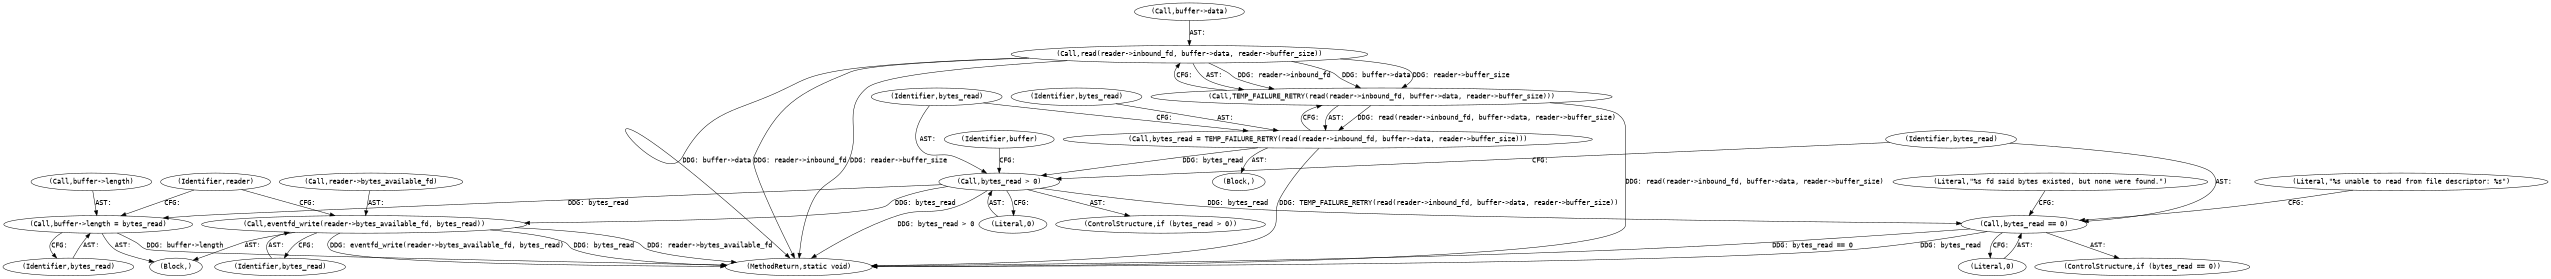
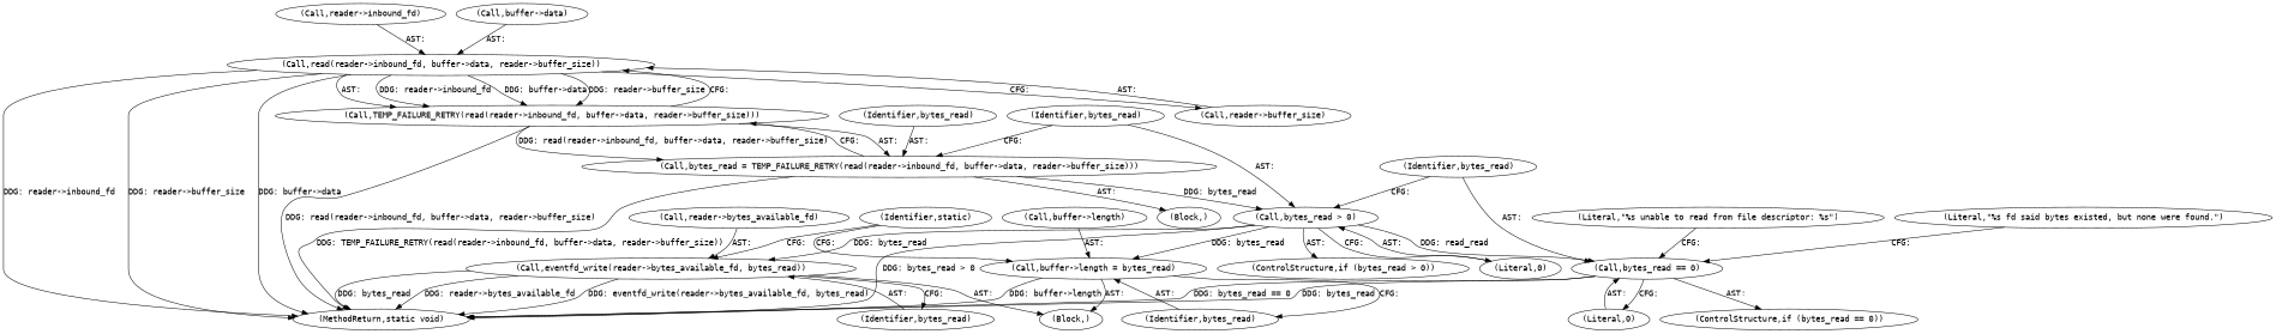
  digraph {
    fontname="DejaVu Sans Mono"
    node [fontname="DejaVu Sans Mono"]
    edge [fontname="DejaVu Sans Mono"]
    n1 [label="(Call,read(reader->inbound_fd, buffer->data, reader->buffer_size))"]
    n2 [label="(Call,TEMP_FAILURE_RETRY(read(reader->inbound_fd, buffer->data, reader->buffer_size)))"]
    n3 [label="(MethodReturn,static void)"]
+   n4 [label="(Call,reader->buffer_size)"]
    n5 [label="(Call,bytes_read = TEMP_FAILURE_RETRY(read(reader->inbound_fd, buffer->data, reader->buffer_size)))"]
    n6 [label="(Call,bytes_read > 0)"]
    n7 [label="(Block,)"]
    n8 [label="(Call,buffer->length = bytes_read)"]
    n9 [label="(Call,eventfd_write(reader->bytes_available_fd, bytes_read))"]
    n10 [label="(Call,bytes_read == 0)"]
    n11 [label="(Literal,0)"]
    n12 [label="(ControlStructure,if (bytes_read > 0))"]
    n13 [label="(Identifier,bytes_read)"]
    n14 [label="(Block,)"]
    n15 [label="(Identifier,bytes_read)"]
    n16 [label="(Literal,0)"]
    n17 [label="(ControlStructure,if (bytes_read == 0))"]
    n18 [label="(Identifier,bytes_read)"]
    n19 [label="(Identifier,bytes_read)"]
    n20 [label="(Literal,\"%s unable to read from file descriptor: %s\")"]
    n21 [label="(Identifier,bytes_read)"]
    n22 [label="(Call,buffer->length)"]
+   n23 [label="(Call,reader->inbound_fd)"]
    n24 [label="(Literal,\"%s fd said bytes existed, but none were found.\")"]
    n25 [label="(Call,buffer->data)"]
-   n26 [label="(Identifier,buffer)"]
    n27 [label="(Call,reader->bytes_available_fd)"]
-   n28 [label="(Identifier,reader)"]
+   n28 [label="(Identifier,static)"]
    n1 -> n2 [label="AST: "]
    n1 -> n2 [label="DDG: reader->inbound_fd"]
    n1 -> n2 [label="DDG: buffer->data"]
    n1 -> n2 [label="DDG: reader->buffer_size"]
    n1 -> n3 [label="DDG: reader->inbound_fd"]
    n1 -> n3 [label="DDG: reader->buffer_size"]
    n1 -> n3 [label="DDG: buffer->data"]
+   n1 -> n4 [label="CFG: "]
    n2 -> n1 [label="CFG: "]
    n2 -> n3 [label="DDG: read(reader->inbound_fd, buffer->data, reader->buffer_size)"]
    n2 -> n5 [label="AST: "]
    n2 -> n5 [label="DDG: read(reader->inbound_fd, buffer->data, reader->buffer_size)"]
+   n4 -> n1 [label="AST: "]
    n5 -> n2 [label="CFG: "]
    n5 -> n3 [label="DDG: TEMP_FAILURE_RETRY(read(reader->inbound_fd, buffer->data, reader->buffer_size))"]
    n5 -> n6 [label="DDG: bytes_read"]
    n5 -> n7 [label="AST: "]
    n6 -> n3 [label="DDG: bytes_read > 0"]
    n6 -> n8 [label="DDG: bytes_read"]
    n6 -> n9 [label="DDG: bytes_read"]
-   n6 -> n10 [label="DDG: bytes_read"]
+   n6 -> n10 [label="DDG: read_read"]
    n6 -> n11 [label="CFG: "]
    n6 -> n12 [label="AST: "]
    n8 -> n3 [label="DDG: buffer->length"]
    n8 -> n13 [label="CFG: "]
    n8 -> n14 [label="AST: "]
    n9 -> n3 [label="DDG: reader->bytes_available_fd"]
    n9 -> n3 [label="DDG: eventfd_write(reader->bytes_available_fd, bytes_read)"]
    n9 -> n3 [label="DDG: bytes_read"]
    n9 -> n14 [label="AST: "]
    n9 -> n15 [label="CFG: "]
    n10 -> n3 [label="DDG: bytes_read == 0"]
    n10 -> n3 [label="DDG: bytes_read"]
    n10 -> n16 [label="CFG: "]
    n10 -> n17 [label="AST: "]
    n11 -> n6 [label="AST: "]
    n13 -> n8 [label="AST: "]
    n15 -> n9 [label="AST: "]
    n16 -> n10 [label="AST: "]
    n18 -> n6 [label="CFG: "]
    n18 -> n10 [label="AST: "]
    n19 -> n5 [label="AST: "]
    n20 -> n10 [label="CFG: "]
    n21 -> n5 [label="CFG: "]
    n21 -> n6 [label="AST: "]
    n22 -> n8 [label="AST: "]
+   n23 -> n1 [label="AST: "]
    n24 -> n10 [label="CFG: "]
    n25 -> n1 [label="AST: "]
-   n26 -> n6 [label="CFG: "]
    n27 -> n9 [label="AST: "]
    n28 -> n8 [label="CFG: "]
    n28 -> n9 [label="CFG: "]
  }
